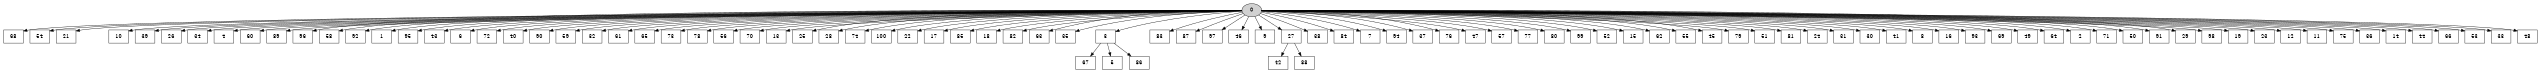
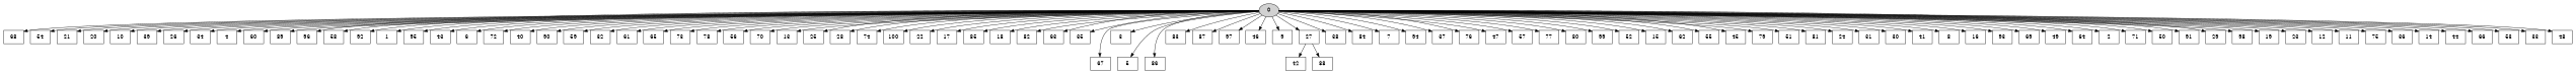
  digraph {
    node [fillcolor=white style=filled shape=box]
    0 [fillcolor=grey82 shape=""]
    n2 [label="68\n"]
    n3 [label="54\n"]
    n4 [label="21\n"]
+   n5 [label="20\n"]
    n6 [label="10\n"]
    n7 [label="39\n"]
    n8 [label="26\n"]
    n9 [label="34\n"]
    n10 [label="4\n"]
    n11 [label="60\n"]
    n12 [label="89\n"]
    n13 [label="96\n"]
    n14 [label="58\n"]
    n15 [label="92\n"]
    n16 [label="1\n"]
    n17 [label="95\n"]
    n18 [label="43\n"]
    n19 [label="6\n"]
    n20 [label="72\n"]
    n21 [label="40\n"]
    n22 [label="90\n"]
    n23 [label="59\n"]
    n24 [label="32\n"]
    n25 [label="61\n"]
    n26 [label="65\n"]
    n27 [label="73\n"]
    n28 [label="78\n"]
    n29 [label="56\n"]
    n30 [label="70\n"]
    n31 [label="13\n"]
    n32 [label="25\n"]
    n33 [label="28\n"]
    n34 [label="74\n"]
    n35 [label="100\n"]
    n36 [label="22\n"]
    n37 [label="17\n"]
    n38 [label="85\n"]
    n39 [label="18\n"]
    n40 [label="82\n"]
    n41 [label="63\n"]
    n42 [label="35\n"]
    n43 [label="67\n"]
    n44 [label="83\n"]
    n45 [label="5\n"]
    n46 [label="87\n"]
    n47 [label="97\n"]
    n48 [label="46\n"]
    n49 [label="3\n"]
    n50 [label="9\n"]
    n51 [label="27\n"]
    n52 [label="38\n"]
    n53 [label="84\n"]
    n54 [label="7\n"]
    n55 [label="86\n"]
    n56 [label="94\n"]
    n57 [label="37\n"]
    n58 [label="76\n"]
    n59 [label="47\n"]
    n60 [label="57\n"]
    n61 [label="77\n"]
    n62 [label="80\n"]
    n63 [label="99\n"]
    n64 [label="52\n"]
    n65 [label="15\n"]
    n66 [label="62\n"]
    n67 [label="55\n"]
    n68 [label="45\n"]
    n69 [label="79\n"]
    n70 [label="51\n"]
    n71 [label="81\n"]
    n72 [label="24\n"]
    n73 [label="31\n"]
    n74 [label="30\n"]
    n75 [label="41\n"]
    n76 [label="8\n"]
    n77 [label="16\n"]
    n78 [label="93\n"]
    n79 [label="69\n"]
    n80 [label="49\n"]
    n81 [label="64\n"]
    n82 [label="2\n"]
    n83 [label="71\n"]
    n84 [label="50\n"]
    n85 [label="91\n"]
    n86 [label="29\n"]
    n87 [label="98\n"]
    n88 [label="19\n"]
    n89 [label="23\n"]
    n90 [label="12\n"]
    n91 [label="11\n"]
    n92 [label="75\n"]
    n93 [label="36\n"]
    n94 [label="14\n"]
    n95 [label="44\n"]
    n96 [label="66\n"]
    n97 [label="53\n"]
    n98 [label="33\n"]
    n99 [label="48\n"]
    n100 [label="88\n"]
    n101 [label="42\n"]
    0 -> n2
    0 -> n3
    0 -> n4
+   0 -> n5
    0 -> n6
    0 -> n7
    0 -> n8
    0 -> n9
    0 -> n10
    0 -> n11
    0 -> n12
    0 -> n13
    0 -> n14
    0 -> n15
    0 -> n16
    0 -> n17
    0 -> n18
    0 -> n19
    0 -> n20
    0 -> n21
    0 -> n22
    0 -> n23
    0 -> n24
    0 -> n25
    0 -> n26
    0 -> n27
    0 -> n28
    0 -> n29
    0 -> n30
    0 -> n31
    0 -> n32
    0 -> n33
    0 -> n34
    0 -> n35
    0 -> n36
    0 -> n37
    0 -> n38
    0 -> n39
    0 -> n40
    0 -> n41
    0 -> n42
-   n49 -> n43
+   0 -> n43
    0 -> n44
-   n49 -> n45
+   0 -> n45
    0 -> n46
    0 -> n47
    0 -> n48
    0 -> n49
    0 -> n50
    0 -> n51
    0 -> n52
    0 -> n53
    0 -> n54
-   n49 -> n55
+   0 -> n55
    0 -> n56
    0 -> n57
    0 -> n58
    0 -> n59
    0 -> n60
    0 -> n61
    0 -> n62
    0 -> n63
    0 -> n64
    0 -> n65
    0 -> n66
    0 -> n67
    0 -> n68
    0 -> n69
    0 -> n70
    0 -> n71
    0 -> n72
    0 -> n73
    0 -> n74
    0 -> n75
    0 -> n76
    0 -> n77
    0 -> n78
    0 -> n79
    0 -> n80
    0 -> n81
    0 -> n82
    0 -> n83
    0 -> n84
    0 -> n85
    0 -> n86
    0 -> n87
    0 -> n88
    0 -> n89
    0 -> n90
    0 -> n91
    0 -> n92
    0 -> n93
    0 -> n94
    0 -> n95
    0 -> n96
    0 -> n97
    0 -> n98
    0 -> n99
    n51 -> n100
    n51 -> n101
  }
